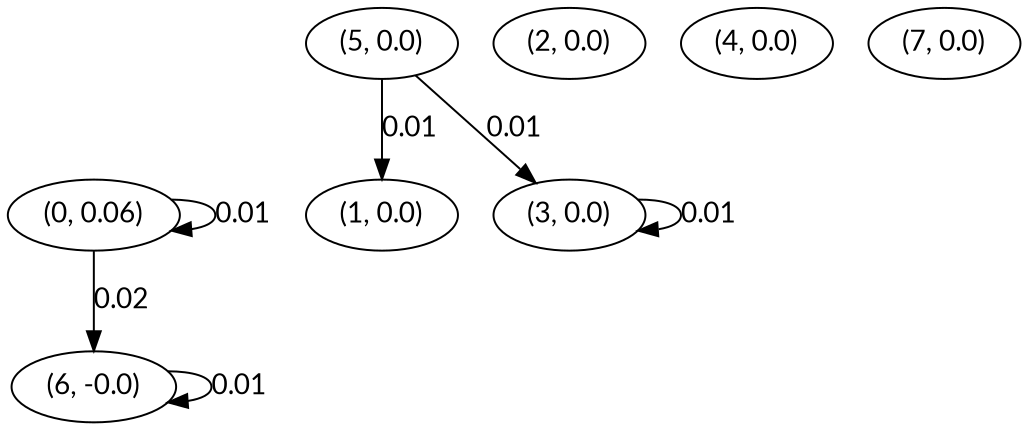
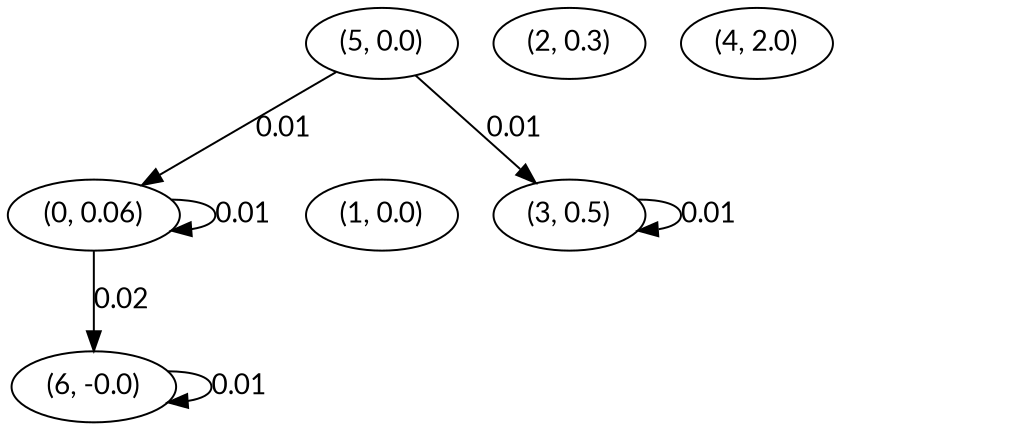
  digraph {
    fontname=Lato
    node [fontname=Lato]
    edge [fontname=Lato]
    n1 [label="(0, 0.06)"]
    n2 [label="(6, -0.0)"]
    n3 [label="(1, 0.0)"]
-   n4 [label="(2, 0.0)"]
-   n5 [label="(3, 0.0)"]
-   n6 [label="(4, 0.0)"]
+   n4 [label="(2, 0.3)"]
+   n5 [label="(3, 0.5)"]
+   n6 [label="(4, 2.0)"]
    n7 [label="(5, 0.0)"]
-   n8 [label="(7, 0.0)"]
    n1 -> n1 [label=0.01]
    n1 -> n2 [label=0.02]
    n2 -> n2 [label=0.01]
    n5 -> n5 [label=0.01]
-   n7 -> n3 [label=0.01]
+   n7 -> n1 [label=0.01]
    n7 -> n5 [label=0.01]
  }
